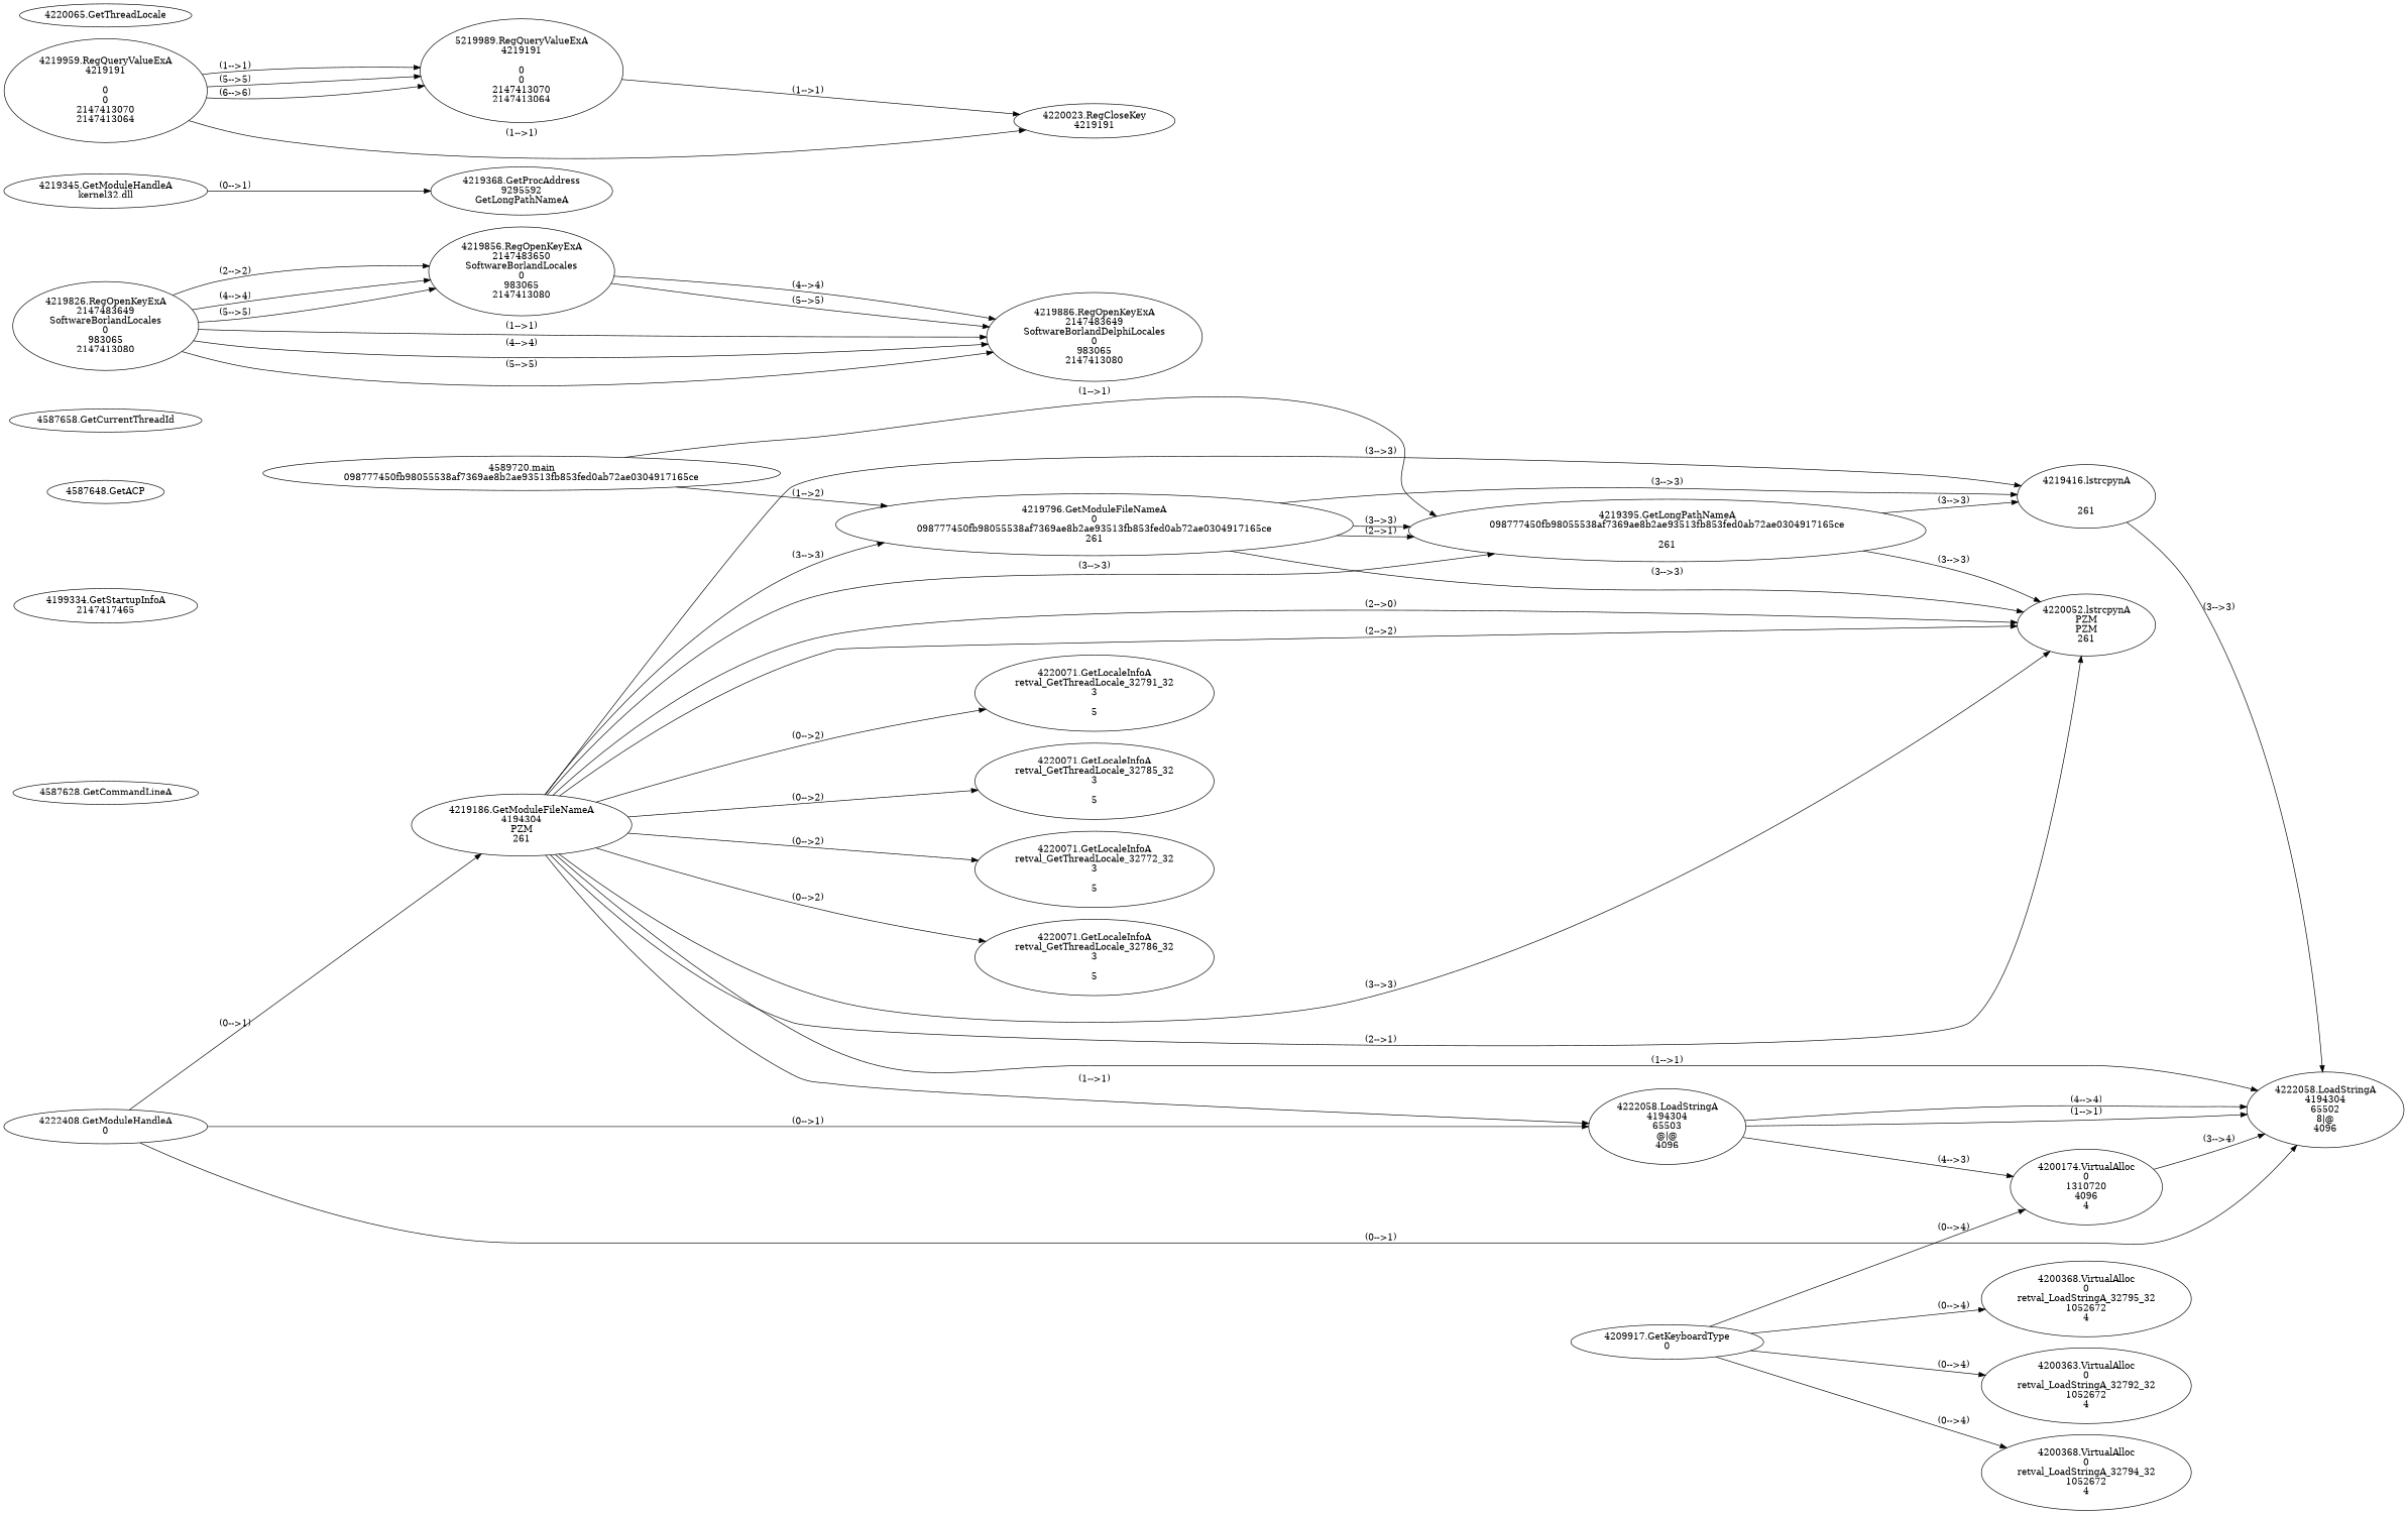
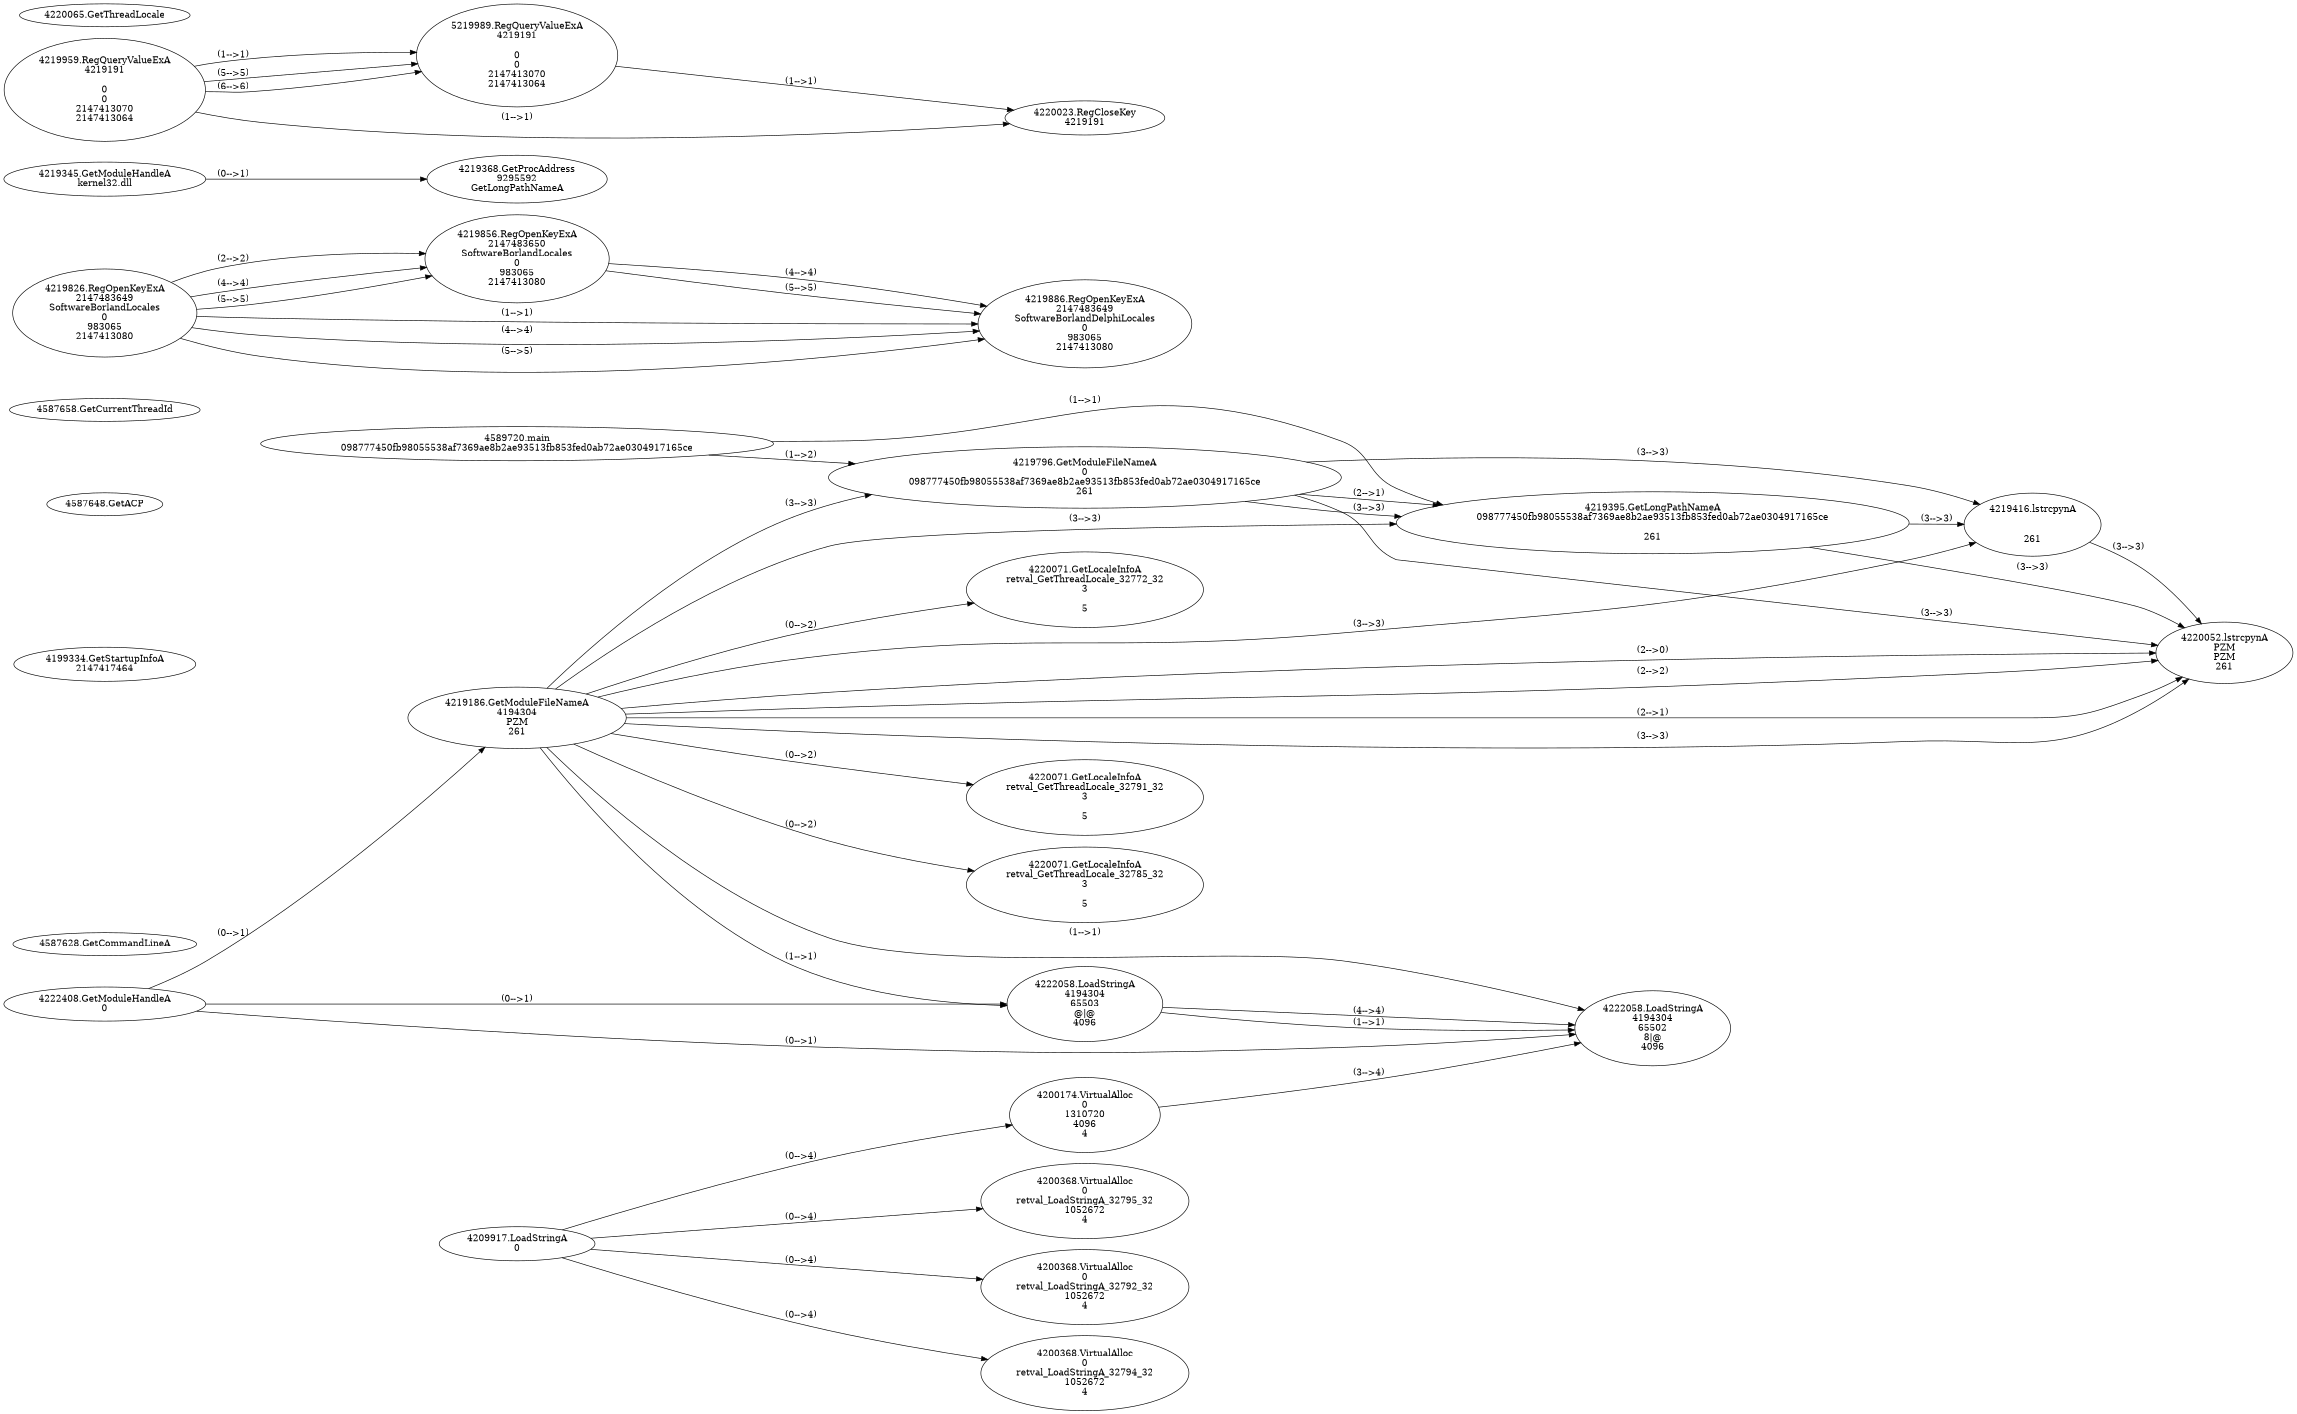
  digraph {
    fontname="DejaVu Serif"
    rankdir=LR
    node [fontname="DejaVu Serif"]
    edge [fontname="DejaVu Serif"]
    n1 [label="4589720.main\n098777450fb98055538af7369ae8b2ae93513fb853fed0ab72ae0304917165ce"]
    n2 [label="4219796.GetModuleFileNameA\n0\n098777450fb98055538af7369ae8b2ae93513fb853fed0ab72ae0304917165ce\n261"]
    n3 [label="4219395.GetLongPathNameA\n098777450fb98055538af7369ae8b2ae93513fb853fed0ab72ae0304917165ce\n\n261"]
    n4 [label="4219416.lstrcpynA\n\n\n261"]
    n5 [label="4220052.lstrcpynA\nPZM\nPZM\n261"]
    n6 [label="4222408.GetModuleHandleA\n0"]
    n7 [label="4219186.GetModuleFileNameA\n4194304\nPZM\n261"]
    n8 [label="4222058.LoadStringA\n4194304\n65503\n@|@\n4096"]
    n9 [label="4222058.LoadStringA\n4194304\n65502\n8|@\n4096"]
    n10 [label="4220071.GetLocaleInfoA\nretval_GetThreadLocale_32791_32\n3\n\n5"]
    n11 [label="4220071.GetLocaleInfoA\nretval_GetThreadLocale_32785_32\n3\n\n5"]
    n12 [label="4220071.GetLocaleInfoA\nretval_GetThreadLocale_32772_32\n3\n\n5"]
-   n13 [label="4220071.GetLocaleInfoA\nretval_GetThreadLocale_32786_32\n3\n\n5"]
    n14 [label="4200174.VirtualAlloc\n0\n1310720\n4096\n4"]
-   n15 [label="4209917.GetKeyboardType\n0"]
-   n16 [label="4200363.VirtualAlloc\n0\nretval_LoadStringA_32792_32\n1052672\n4"]
+   n15 [label="4209917.LoadStringA\n0"]
+   n16 [label="4200368.VirtualAlloc\n0\nretval_LoadStringA_32792_32\n1052672\n4"]
    n17 [label="4200368.VirtualAlloc\n0\nretval_LoadStringA_32794_32\n1052672\n4"]
    n18 [label="4200368.VirtualAlloc\n0\nretval_LoadStringA_32795_32\n1052672\n4"]
    n19 [label="4587628.GetCommandLineA\n"]
-   n20 [label="4199334.GetStartupInfoA\n2147417465"]
+   n20 [label="4199334.GetStartupInfoA\n2147417464"]
    n21 [label="4587648.GetACP\n"]
    n22 [label="4587658.GetCurrentThreadId\n"]
    n23 [label="4219826.RegOpenKeyExA\n2147483649\nSoftware\Borland\Locales\n0\n983065\n2147413080"]
    n24 [label="4219856.RegOpenKeyExA\n2147483650\nSoftware\Borland\Locales\n0\n983065\n2147413080"]
    n25 [label="4219886.RegOpenKeyExA\n2147483649\nSoftware\Borland\Delphi\Locales\n0\n983065\n2147413080"]
    n26 [label="4219345.GetModuleHandleA\nkernel32.dll"]
    n27 [label="4219368.GetProcAddress\n9295592\nGetLongPathNameA"]
    n28 [label="4219959.RegQueryValueExA\n4219191\n\n0\n0\n2147413070\n2147413064"]
    n29 [label="5219989.RegQueryValueExA\n4219191\n\n0\n0\n2147413070\n2147413064"]
    n30 [label="4220023.RegCloseKey\n4219191"]
    n31 [label="4220065.GetThreadLocale\n"]
    n1 -> n2 [label="(1-->2)"]
    n1 -> n3 [label="(1-->1)"]
    n2 -> n3 [label="(2-->1)"]
    n2 -> n3 [label="(3-->3)"]
    n2 -> n4 [label="(3-->3)"]
    n2 -> n5 [label="(3-->3)"]
    n3 -> n4 [label="(3-->3)"]
    n3 -> n5 [label="(3-->3)"]
-   n4 -> n9 [label="(3-->3)"]
+   n4 -> n5 [label="(3-->3)"]
    n6 -> n7 [label="(0-->1)"]
    n6 -> n8 [label="(0-->1)"]
    n6 -> n9 [label="(0-->1)"]
    n7 -> n2 [label="(3-->3)"]
    n7 -> n3 [label="(3-->3)"]
    n7 -> n4 [label="(3-->3)"]
    n7 -> n5 [label="(2-->1)"]
    n7 -> n5 [label="(2-->2)"]
    n7 -> n5 [label="(3-->3)"]
    n7 -> n5 [label="(2-->0)"]
    n7 -> n8 [label="(1-->1)"]
    n7 -> n9 [label="(1-->1)"]
    n7 -> n10 [label="(0-->2)"]
    n7 -> n11 [label="(0-->2)"]
    n7 -> n12 [label="(0-->2)"]
-   n7 -> n13 [label="(0-->2)"]
    n8 -> n9 [label="(1-->1)"]
    n8 -> n9 [label="(4-->4)"]
-   n8 -> n14 [label="(4-->3)"]
    n14 -> n9 [label="(3-->4)"]
    n15 -> n14 [label="(0-->4)"]
    n15 -> n16 [label="(0-->4)"]
    n15 -> n17 [label="(0-->4)"]
    n15 -> n18 [label="(0-->4)"]
    n23 -> n24 [label="(2-->2)"]
    n23 -> n24 [label="(4-->4)"]
    n23 -> n24 [label="(5-->5)"]
    n23 -> n25 [label="(1-->1)"]
    n23 -> n25 [label="(4-->4)"]
    n23 -> n25 [label="(5-->5)"]
    n24 -> n25 [label="(4-->4)"]
    n24 -> n25 [label="(5-->5)"]
    n26 -> n27 [label="(0-->1)"]
    n28 -> n29 [label="(1-->1)"]
    n28 -> n29 [label="(5-->5)"]
    n28 -> n29 [label="(6-->6)"]
    n28 -> n30 [label="(1-->1)"]
    n29 -> n30 [label="(1-->1)"]
  }
